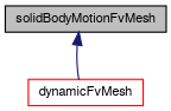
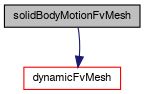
  digraph {
    node [fontname=FreeSans fontsize=10 shape=record]
    n1 [color=black fillcolor=grey75 fontcolor=black height=0.2 label=solidBodyMotionFvMesh style=filled width=0.4]
    n2 [color=red height=0.2 label=dynamicFvMesh width=0.4]
-   n1 -> n2 [color=midnightblue dir=back fontname=FreeSans fontsize=10 labelfontname=FreeSans labelfontsize=10 style=solid]
+   n2 -> n1 [color=midnightblue dir=back fontname=FreeSans fontsize=10 labelfontname=FreeSans labelfontsize=10 style=solid]
  }
